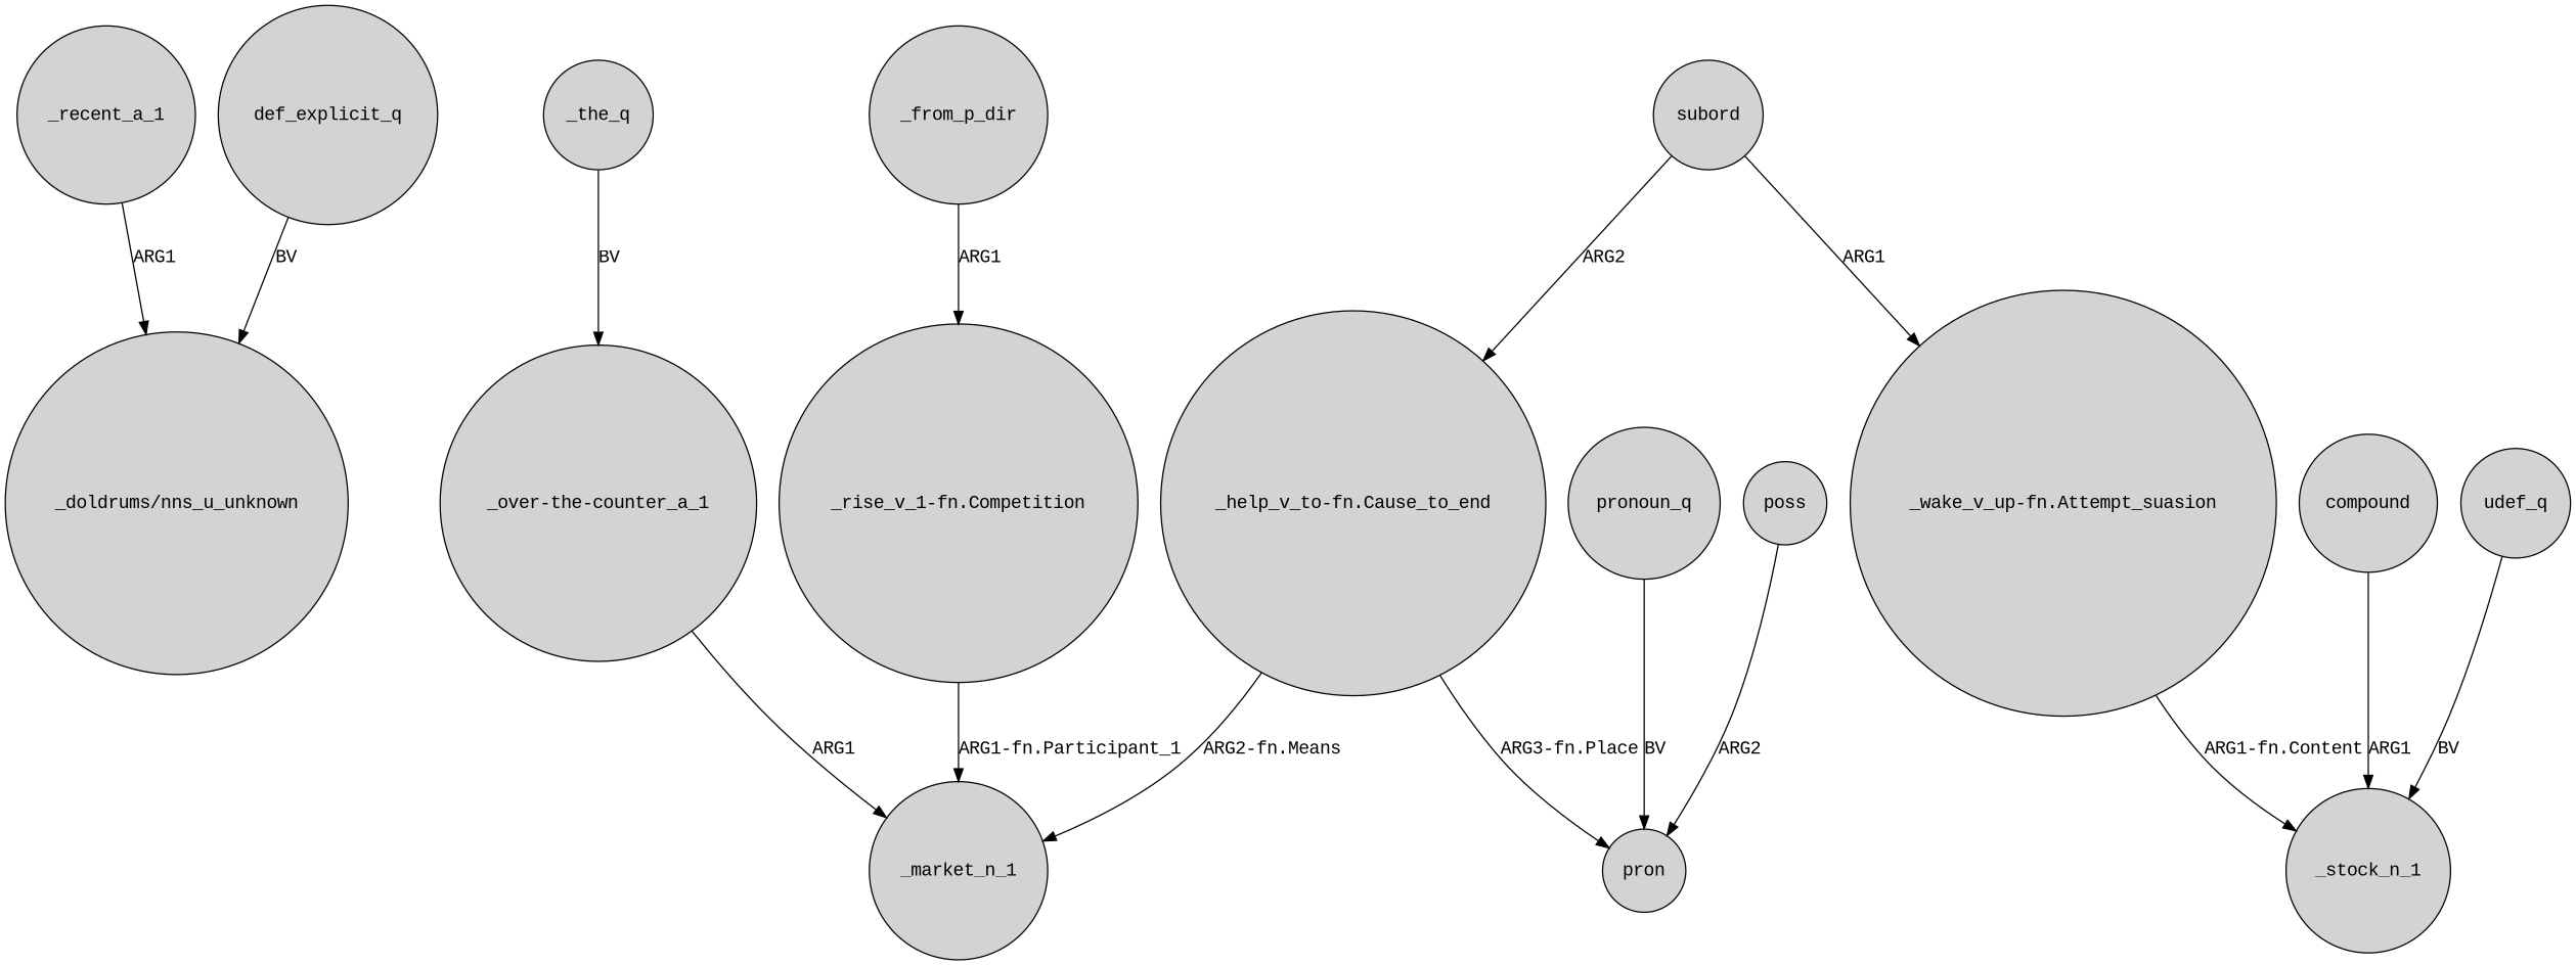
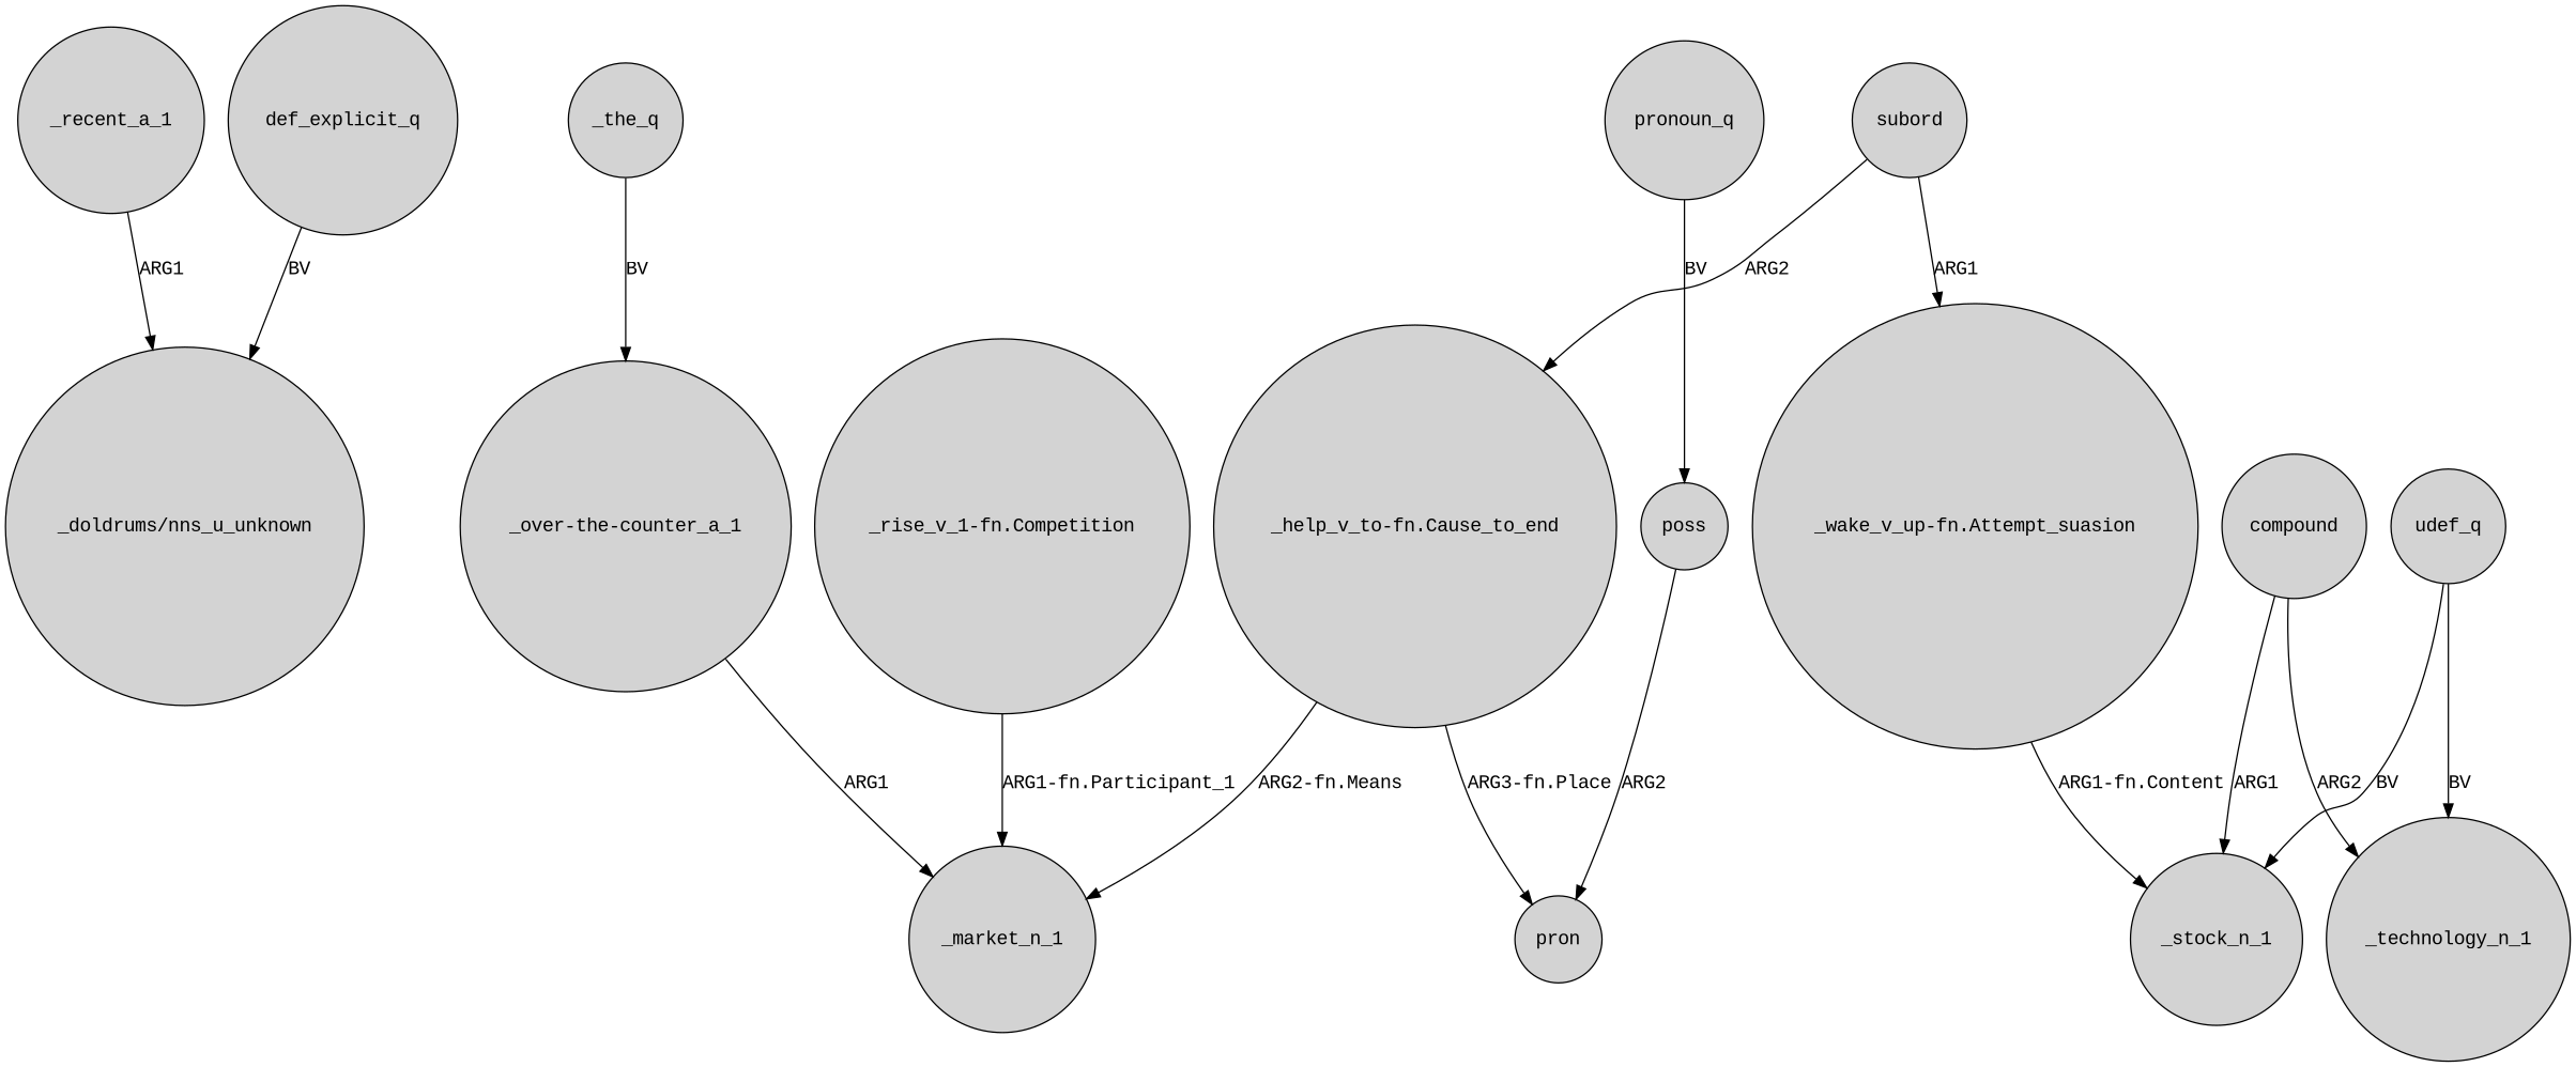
  digraph {
    fontname="Liberation Mono"
    node [fontname="Liberation Mono" shape=circle style=filled]
    edge [fontname="Liberation Mono"]
    _recent_a_1
    "_doldrums/nns_u_unknown"
    "_rise_v_1-fn.Competition"
    _market_n_1
    subord
    "_help_v_to-fn.Cause_to_end"
    "_wake_v_up-fn.Attempt_suasion"
    pron
    _stock_n_1
-   _from_p_dir
    _the_q
    "_over-the-counter_a_1"
    def_explicit_q
    compound
+   _technology_n_1
    udef_q
    poss
    pronoun_q
    _recent_a_1 -> "_doldrums/nns_u_unknown" [label=ARG1]
    "_rise_v_1-fn.Competition" -> _market_n_1 [label="ARG1-fn.Participant_1"]
    subord -> "_help_v_to-fn.Cause_to_end" [label=ARG2]
    subord -> "_wake_v_up-fn.Attempt_suasion" [label=ARG1]
    "_help_v_to-fn.Cause_to_end" -> _market_n_1 [label="ARG2-fn.Means"]
    "_help_v_to-fn.Cause_to_end" -> pron [label="ARG3-fn.Place"]
    "_wake_v_up-fn.Attempt_suasion" -> _stock_n_1 [label="ARG1-fn.Content"]
-   _from_p_dir -> "_rise_v_1-fn.Competition" [label=ARG1]
    _the_q -> "_over-the-counter_a_1" [label=BV]
    "_over-the-counter_a_1" -> _market_n_1 [label=ARG1]
    def_explicit_q -> "_doldrums/nns_u_unknown" [label=BV]
    compound -> _stock_n_1 [label=ARG1]
+   compound -> _technology_n_1 [label=ARG2]
    udef_q -> _stock_n_1 [label=BV]
+   udef_q -> _technology_n_1 [label=BV]
    poss -> pron [label=ARG2]
-   pronoun_q -> pron [label=BV]
+   pronoun_q -> poss [label=BV]
  }
